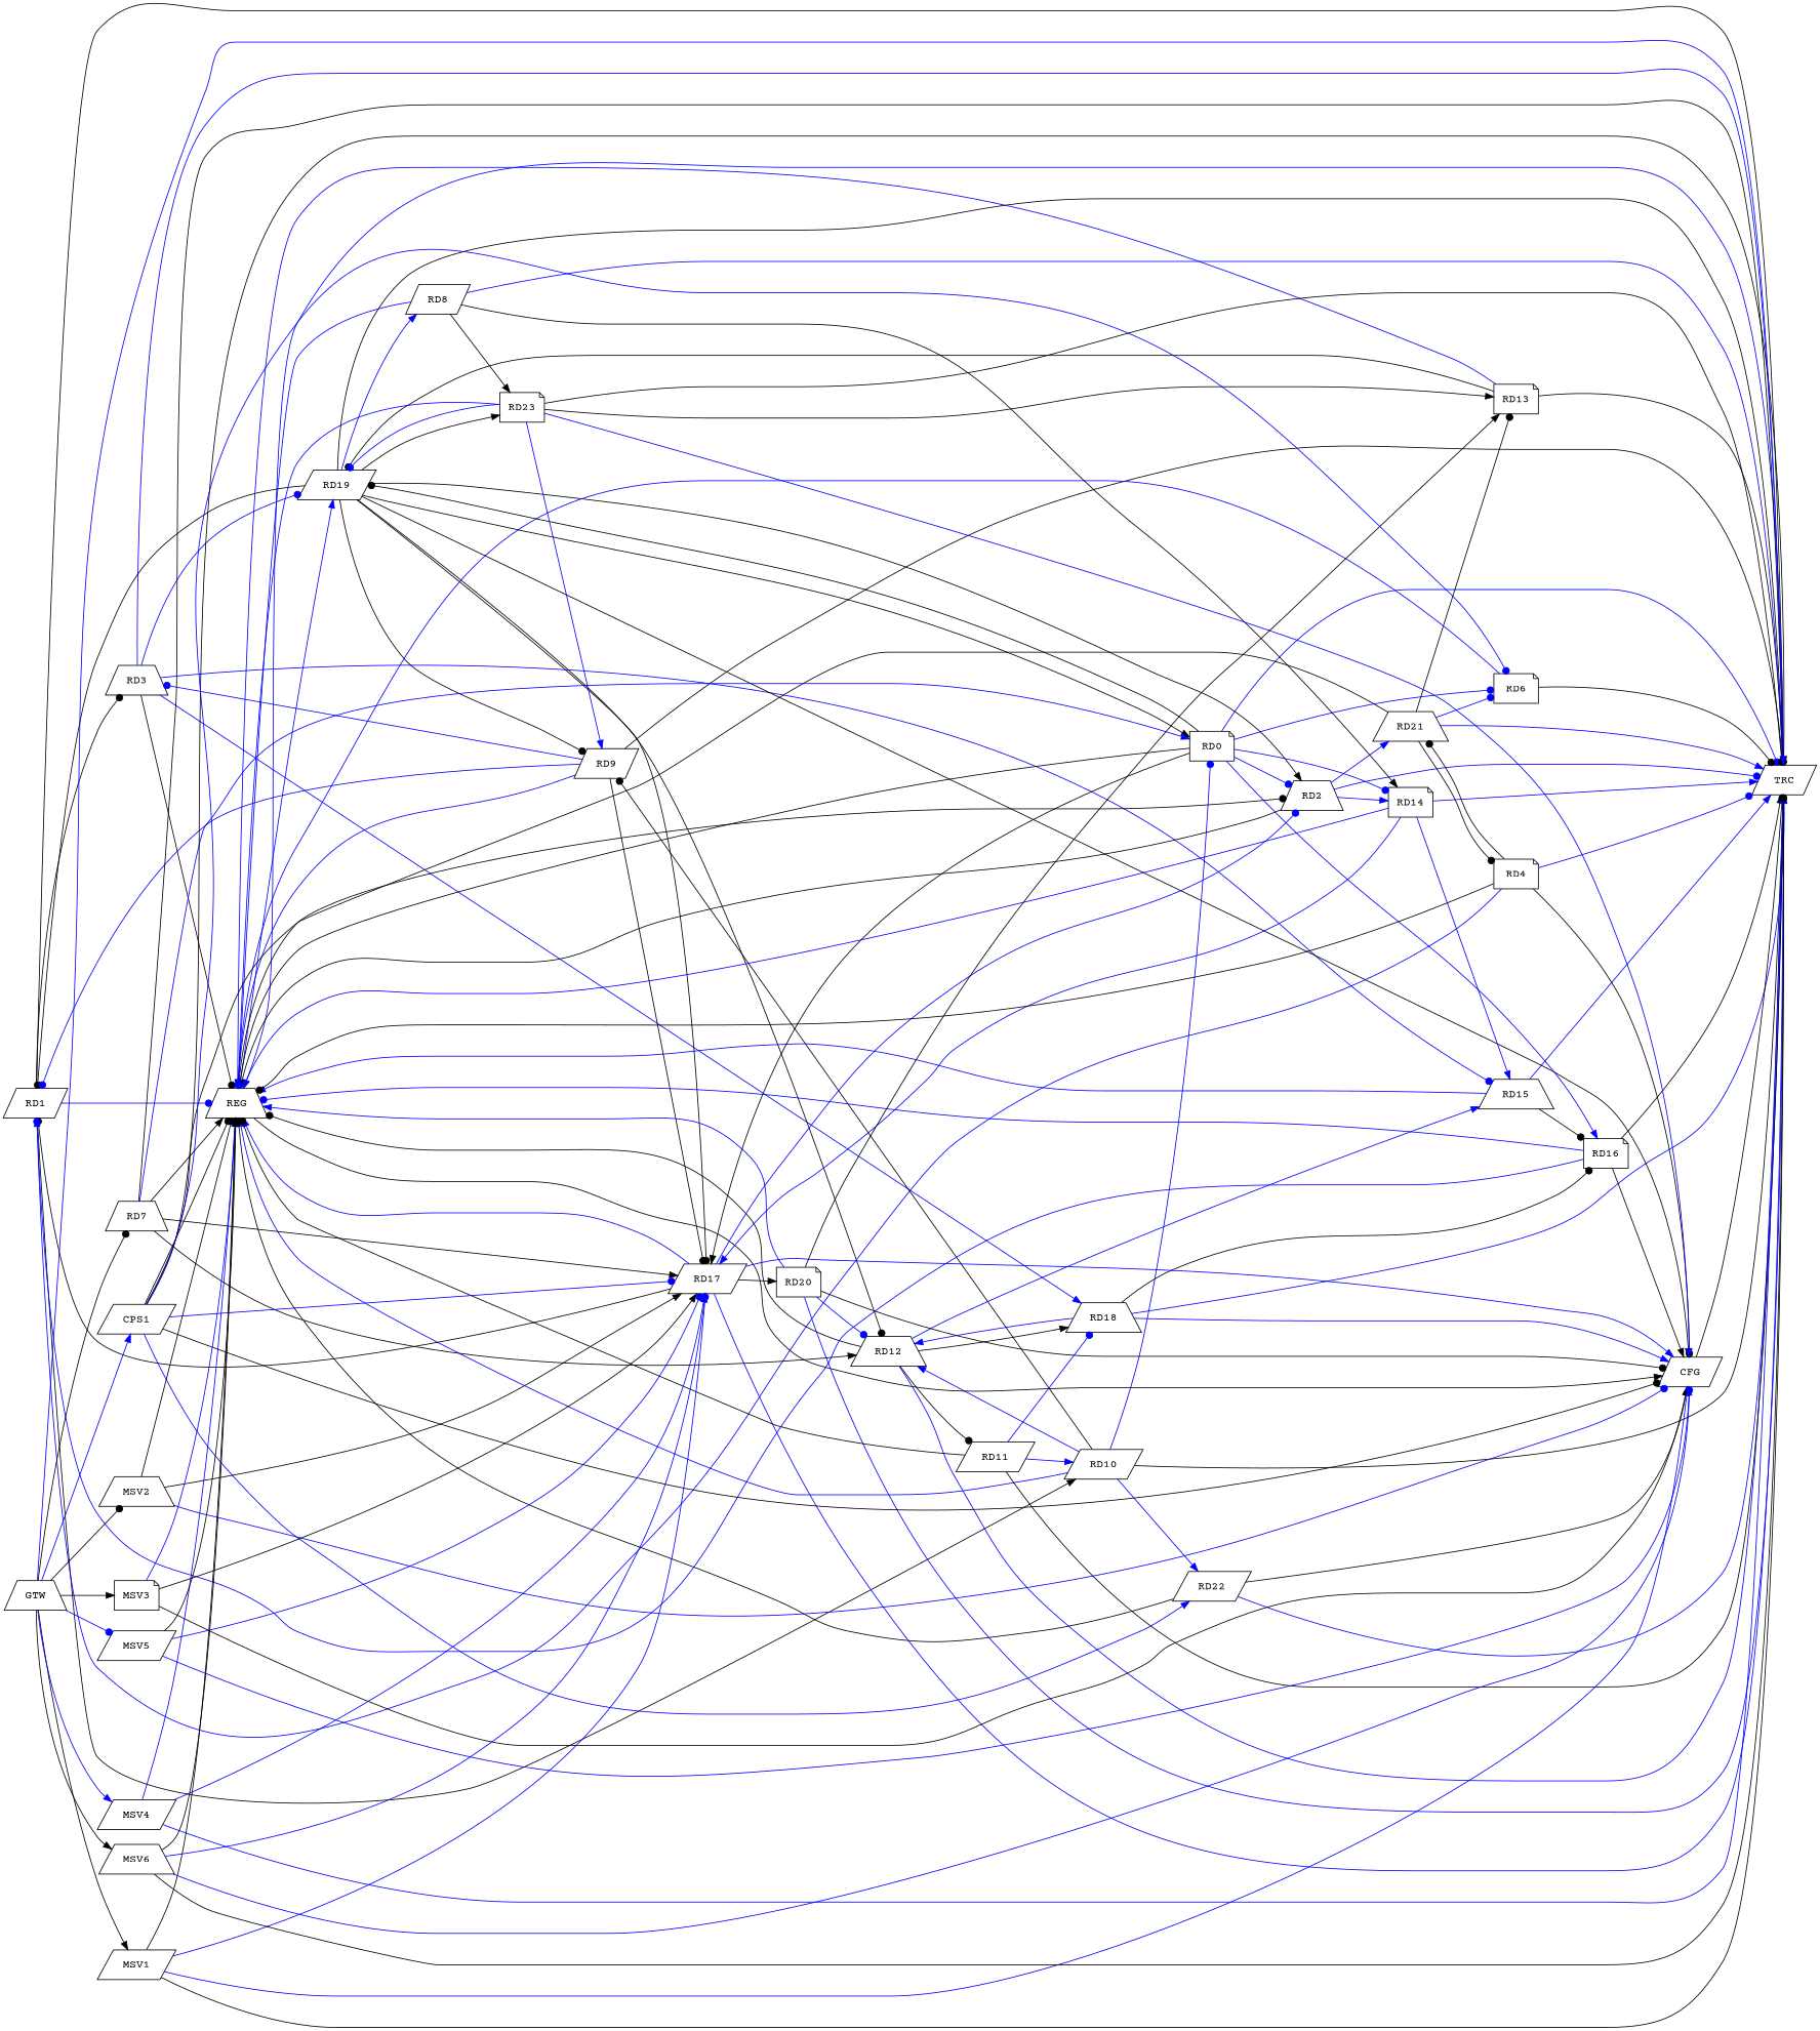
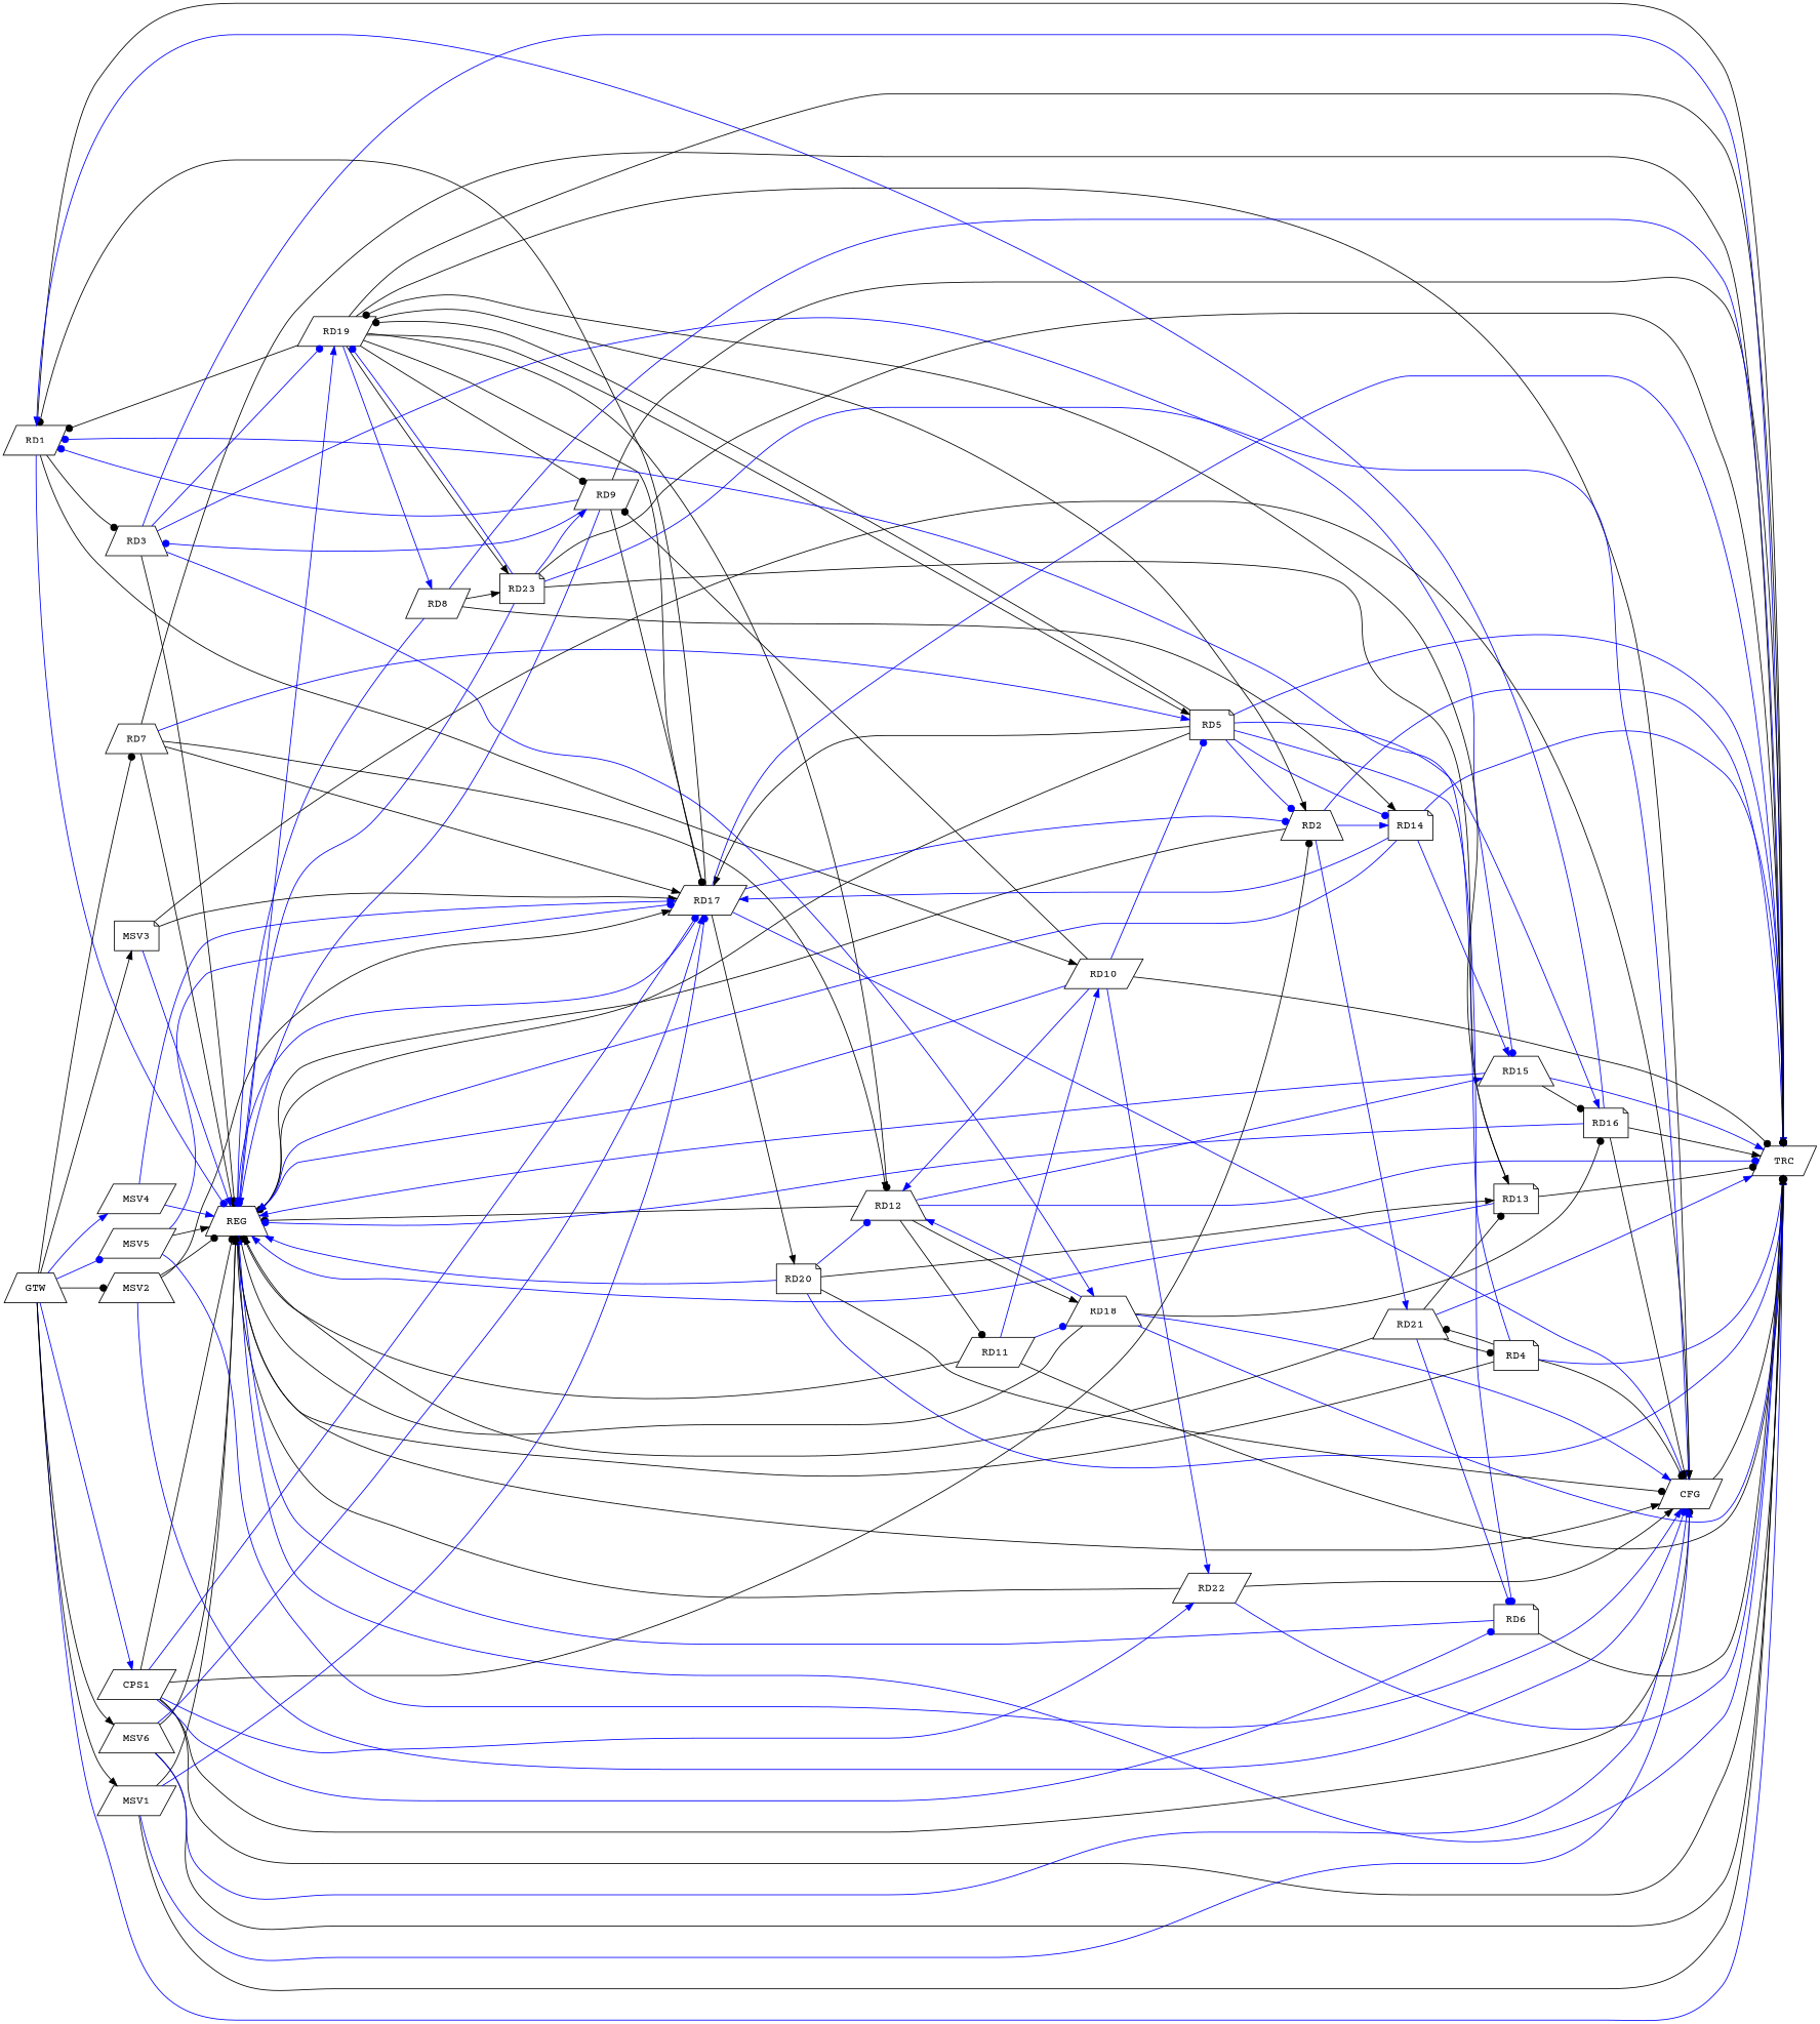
  strict digraph {
    fontname="Courier Prime"
    rankdir=LR
    node [fontname="Courier Prime" shape=parallelogram]
    edge [arrowhead=normal color=blue fontname="Courier Prime"]
    n1 [label=RD1]
    n2 [label=RD3 shape=trapezium]
    n3 [label=RD10]
    n4 [label=REG shape=trapezium]
    n5 [label=TRC]
    n6 [label=RD15 shape=trapezium]
    n7 [label=RD18 shape=trapezium]
    n8 [label=RD19]
-   n9 [label=RD0 shape=note]
+   n9 [label=RD5 shape=note]
    n10 [label=RD12 shape=trapezium]
    n11 [label=RD9]
    n12 [label=RD22]
    n13 [label=CFG]
    n14 [label=RD2 shape=trapezium]
    n15 [label=RD14 shape=note]
    n16 [label=RD21 shape=trapezium]
    n17 [label=RD17]
    n18 [label=RD4 shape=note]
    n19 [label=RD6 shape=note]
    n20 [label=RD13 shape=note]
    n21 [label=RD16 shape=note]
    n22 [label=RD8]
    n23 [label=RD23 shape=note]
    n24 [label=RD20 shape=note]
    n25 [label=RD7 shape=trapezium]
    n26 [label=RD11]
    n27 [label=CPS1]
    n28 [label=GTW shape=trapezium]
    n29 [label=MSV1]
    n30 [label=MSV2 shape=trapezium]
    n31 [label=MSV3 shape=note]
    n32 [label=MSV4]
    n33 [label=MSV5]
    n34 [label=MSV6 shape=trapezium]
    n1 -> n2 [arrowhead=dot color=black]
    n1 -> n3 [color=black]
    n1 -> n4 [arrowhead=dot]
    n1 -> n5 [color=black]
    n2 -> n4 [arrowhead=dot color=black]
    n2 -> n5 [arrowhead=dot]
    n2 -> n6 [arrowhead=dot]
    n2 -> n7
    n2 -> n8 [arrowhead=dot]
    n3 -> n4
    n3 -> n5 [arrowhead=dot color=black]
    n3 -> n9 [arrowhead=dot]
    n3 -> n10
    n3 -> n11 [arrowhead=dot color=black]
    n3 -> n12
    n4 -> n8
    n4 -> n13 [color=black]
    n5 -> n4
    n6 -> n4
    n6 -> n5
    n6 -> n21 [arrowhead=dot color=black]
+   n7 -> n4 [arrowhead=dot color=black]
    n7 -> n5
    n7 -> n10
    n7 -> n13
    n7 -> n21 [arrowhead=dot color=black]
    n8 -> n1 [arrowhead=dot color=black]
    n8 -> n5 [arrowhead=dot color=black]
    n8 -> n9 [color=black]
    n8 -> n10 [arrowhead=dot color=black]
    n8 -> n11 [arrowhead=dot color=black]
    n8 -> n13 [color=black]
    n8 -> n14 [color=black]
    n8 -> n17 [arrowhead=dot color=black]
    n8 -> n22
    n8 -> n23 [color=black]
    n9 -> n4 [arrowhead=dot color=black]
    n9 -> n5 [arrowhead=dot]
    n9 -> n8 [arrowhead=dot color=black]
    n9 -> n14 [arrowhead=dot]
    n9 -> n15 [arrowhead=dot]
    n9 -> n17 [color=black]
    n9 -> n19 [arrowhead=dot]
    n9 -> n21
    n10 -> n4 [arrowhead=dot color=black]
    n10 -> n5 [arrowhead=dot]
    n10 -> n6
    n10 -> n7 [color=black]
    n10 -> n26 [arrowhead=dot color=black]
    n11 -> n1 [arrowhead=dot]
    n11 -> n2 [arrowhead=dot]
    n11 -> n4
    n11 -> n5 [arrowhead=dot color=black]
    n11 -> n17 [arrowhead=dot color=black]
    n12 -> n4 [arrowhead=dot color=black]
    n12 -> n5
    n12 -> n13 [color=black]
    n13 -> n5 [arrowhead=dot color=black]
    n14 -> n4 [color=black]
    n14 -> n5 [arrowhead=dot]
    n14 -> n15
    n14 -> n16
    n15 -> n4
    n15 -> n5
    n15 -> n6
    n15 -> n17
    n16 -> n4 [color=black]
    n16 -> n5
    n16 -> n18 [arrowhead=dot color=black]
    n16 -> n19 [arrowhead=dot]
    n16 -> n20 [arrowhead=dot color=black]
    n17 -> n1 [arrowhead=dot color=black]
    n17 -> n4
    n17 -> n5 [arrowhead=dot]
    n17 -> n13
    n17 -> n14 [arrowhead=dot]
    n17 -> n24 [color=black]
    n18 -> n1 [arrowhead=dot]
    n18 -> n4 [arrowhead=dot color=black]
    n18 -> n5 [arrowhead=dot]
    n18 -> n13 [arrowhead=dot color=black]
    n18 -> n16 [arrowhead=dot color=black]
    n19 -> n4
    n19 -> n5 [arrowhead=dot color=black]
    n20 -> n4
    n20 -> n5 [arrowhead=dot color=black]
    n20 -> n8 [arrowhead=dot color=black]
    n21 -> n1
    n21 -> n4 [arrowhead=dot]
    n21 -> n5 [color=black]
    n21 -> n13 [color=black]
    n22 -> n4 [arrowhead=dot]
    n22 -> n5 [arrowhead=dot]
    n22 -> n15 [color=black]
    n22 -> n23 [color=black]
    n23 -> n4 [arrowhead=dot]
    n23 -> n5 [arrowhead=dot color=black]
    n23 -> n8 [arrowhead=dot]
    n23 -> n11
    n23 -> n13
    n23 -> n20 [color=black]
    n24 -> n4
    n24 -> n5
    n24 -> n10 [arrowhead=dot]
    n24 -> n13 [arrowhead=dot color=black]
    n24 -> n20 [color=black]
    n25 -> n4 [color=black]
    n25 -> n5 [arrowhead=dot color=black]
    n25 -> n9
    n25 -> n10 [color=black]
    n25 -> n17 [color=black]
    n26 -> n3
    n26 -> n4 [arrowhead=dot color=black]
    n26 -> n5 [color=black]
    n26 -> n7 [arrowhead=dot]
    n27 -> n4 [arrowhead=dot color=black]
    n27 -> n5 [color=black]
    n27 -> n12
    n27 -> n13 [arrowhead=dot color=black]
    n27 -> n14 [arrowhead=dot color=black]
    n27 -> n17 [arrowhead=dot]
    n27 -> n19 [arrowhead=dot]
    n28 -> n5
    n28 -> n25 [arrowhead=dot color=black]
    n28 -> n27
    n28 -> n29 [color=black]
    n28 -> n30 [arrowhead=dot color=black]
    n28 -> n31 [color=black]
    n28 -> n32
    n28 -> n33 [arrowhead=dot]
    n28 -> n34 [color=black]
    n29 -> n4 [color=black]
    n29 -> n5 [color=black]
    n29 -> n13
    n29 -> n17 [arrowhead=dot]
    n30 -> n4 [arrowhead=dot color=black]
    n30 -> n13 [arrowhead=dot]
    n30 -> n17 [color=black]
    n31 -> n4
    n31 -> n13 [color=black]
    n31 -> n17 [color=black]
    n32 -> n4
-   n32 -> n5
    n32 -> n17
    n33 -> n4 [color=black]
    n33 -> n13
    n33 -> n17 [arrowhead=dot]
    n34 -> n4 [arrowhead=dot color=black]
    n34 -> n5 [arrowhead=dot color=black]
    n34 -> n13 [arrowhead=dot]
    n34 -> n17
  }
